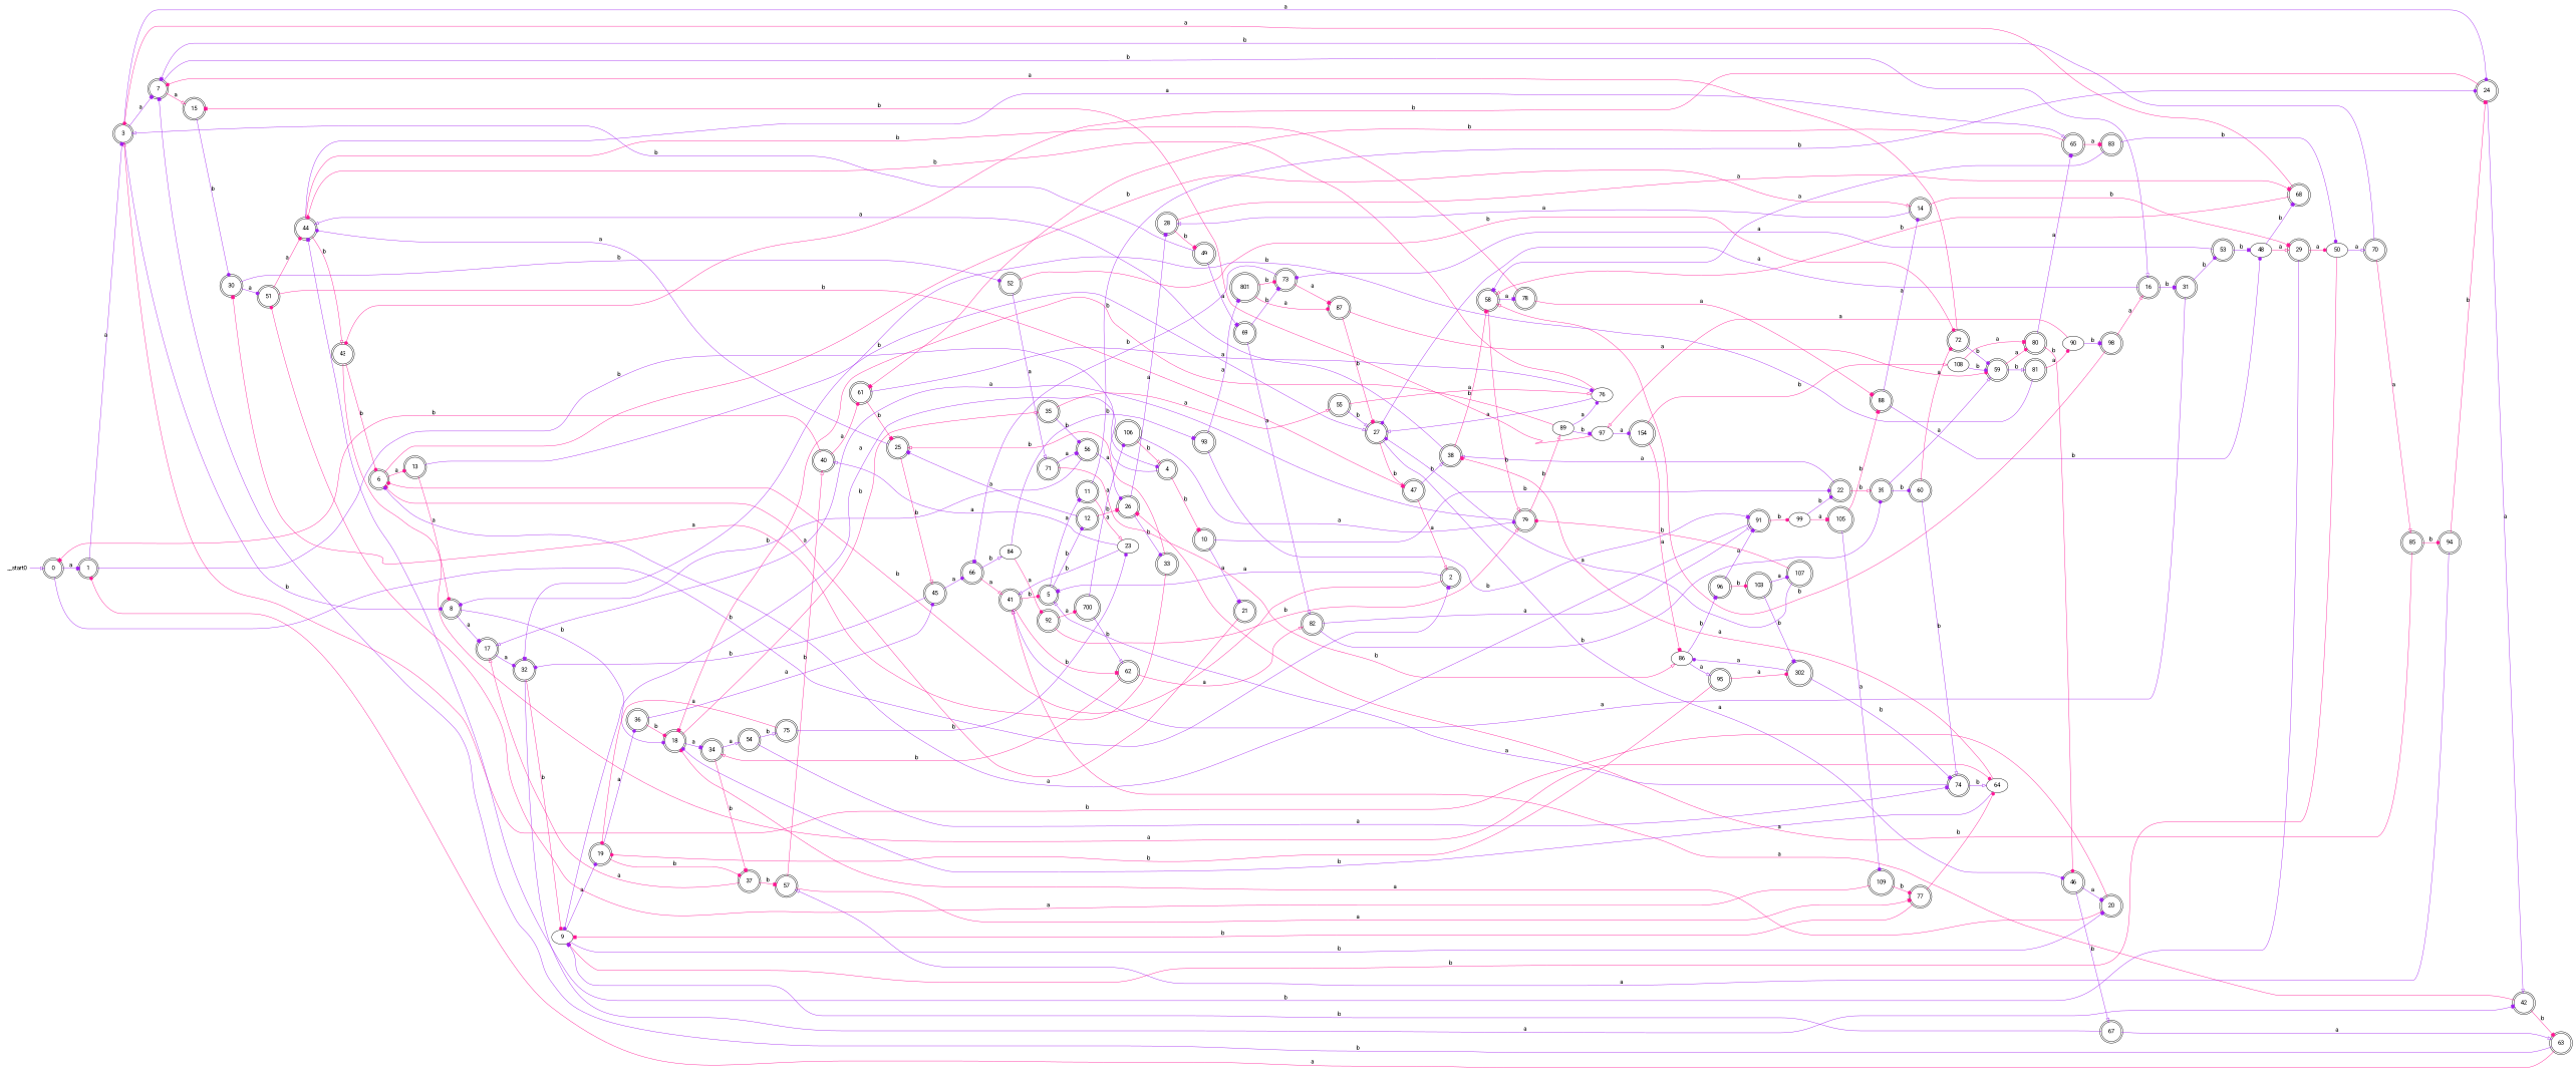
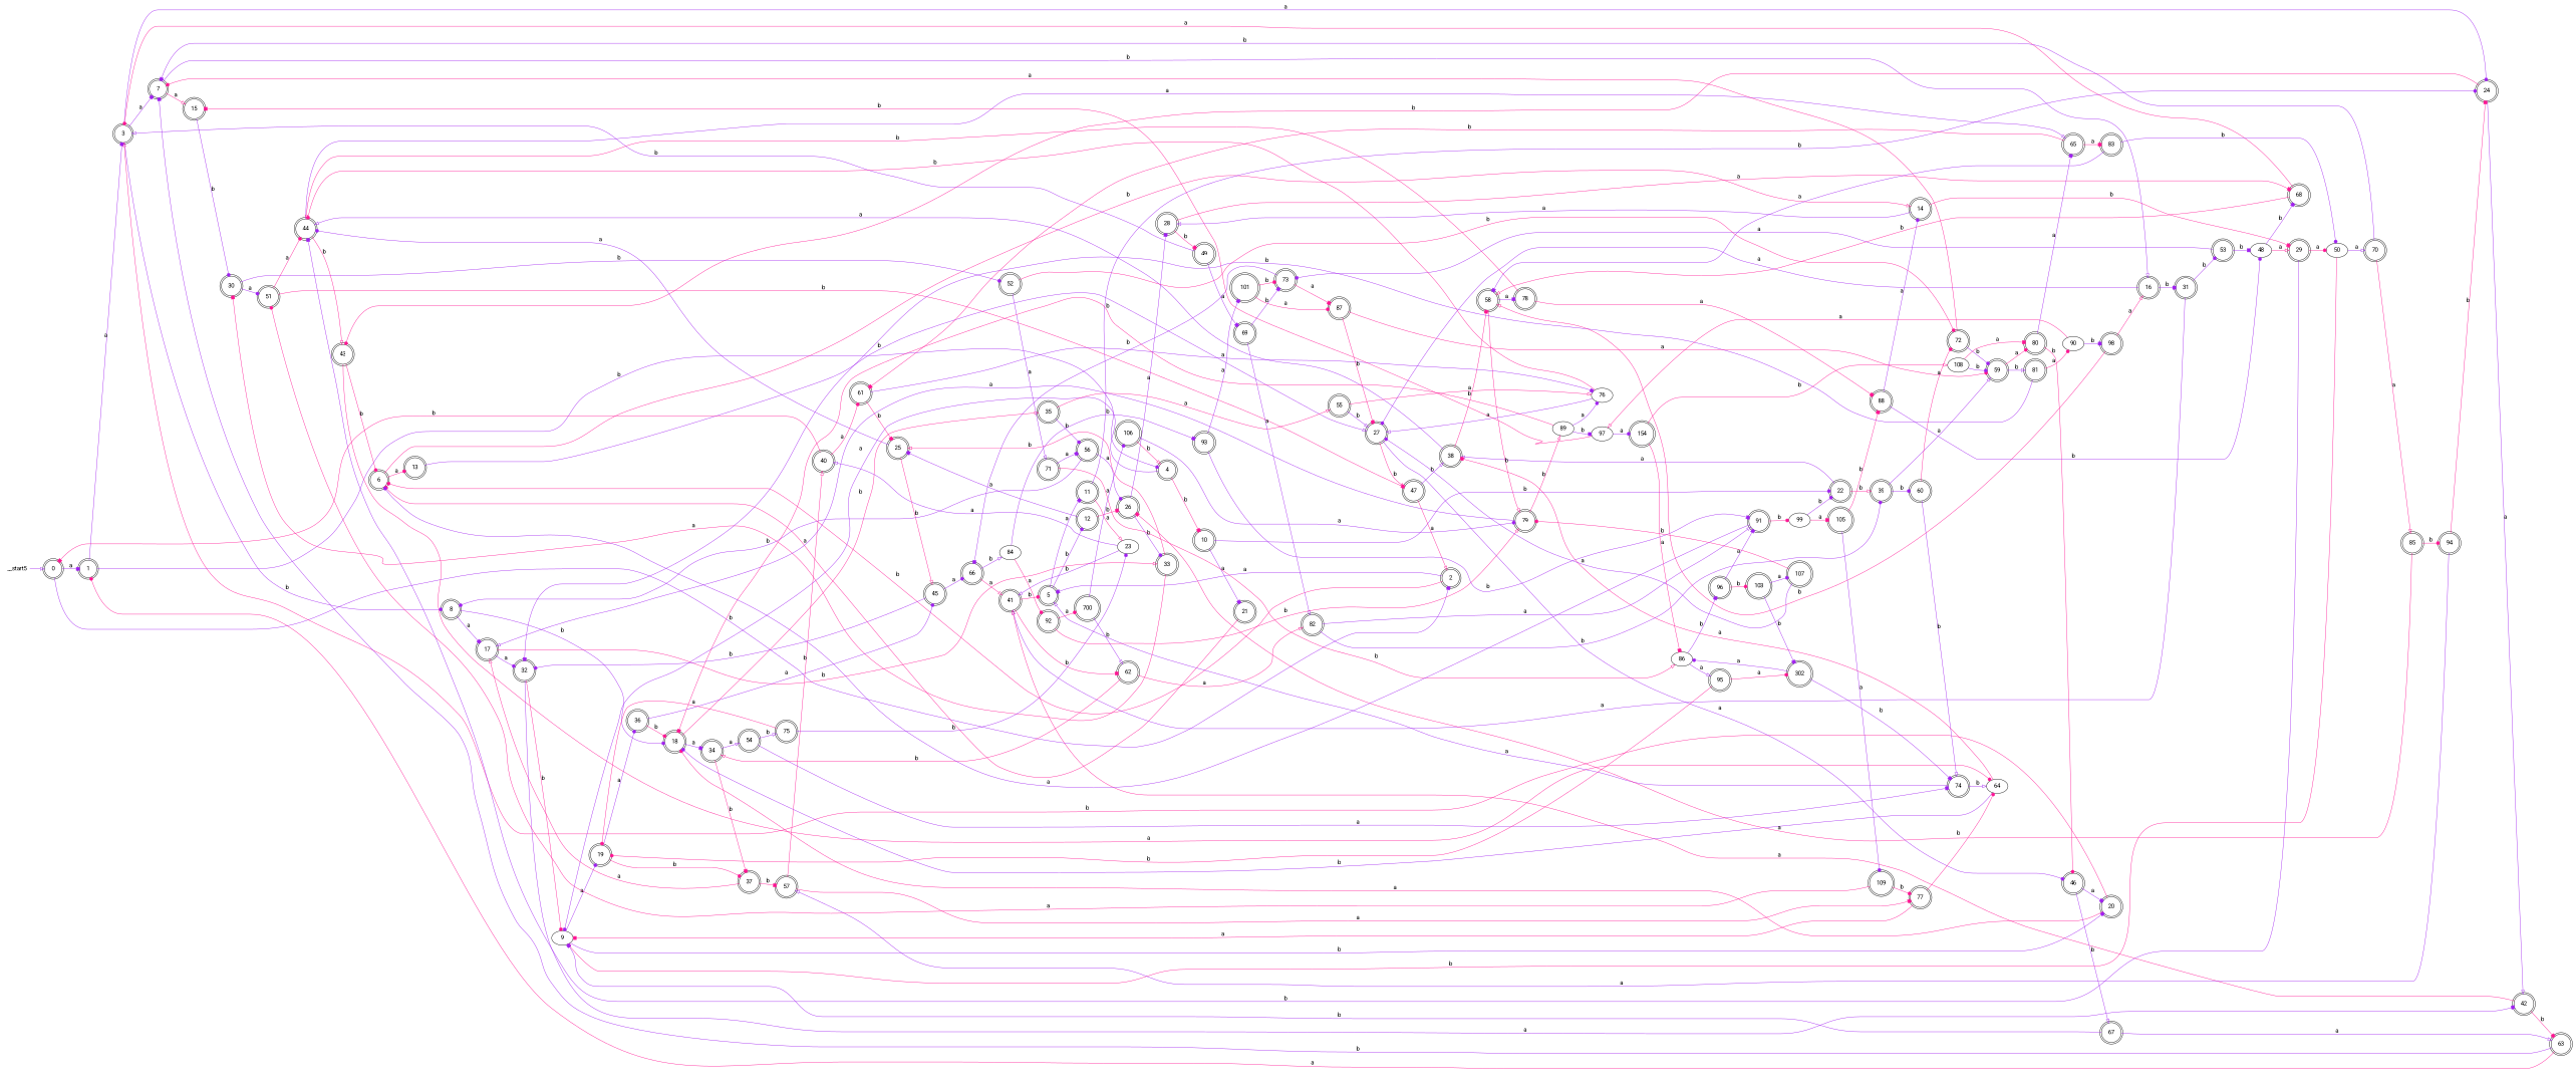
  digraph {
    fontname=Roboto
    rankdir=LR
    node [fontname=Roboto shape=doublecircle]
    edge [arrowhead=dot color=purple fontname=Roboto]
-   __start0 [shape=none]
+   __start0 [shape=none label=__start5]
    0
    1
    2
    3
    4
    5
    6
    7
    8
    24
    9 [shape=""]
    10
    11
    12
    13
    14
    15
    16
    17
    18
    19
    20
    21
    22
    23 [shape=""]
    25
    26
    27
    28
    29
    30
    31
    32
    33
    34
    35
    36
    37
    38
    39
    40
    41
    42
    43
    44
    45
    46
    47
    49
    68
    50 [shape=""]
    51
    52
    53
    54
    55
    56
    57
    58
    59
    60
    61
    62
    63
    64 [shape=""]
    65
    66
    67
    48 [shape=""]
    69
    70
    71
    72
    73
    74
    75
    76 [shape=""]
    77
    78
    79
    80
    81
    82
    83
    84 [shape=""]
    85
    86 [shape=""]
    87
    88
    89 [shape=""]
    90 [shape=""]
    91
    92
    93
    94
    95
    96
    97 [shape=""]
    98
    99 [shape=""]
    n102 [label=700]
-   101 [label=801]
+   101
    n104 [label=302]
    103
    n106 [label=154]
    105
    106
    107
    108 [shape=""]
    109
    __start0 -> 0 [arrowhead=onormal]
    0 -> 1 [arrowhead=box label=a]
    0 -> 2 [arrowhead=box label=b]
    1 -> 3 [arrowhead=box label=a]
    1 -> 4 [label=b]
    2 -> 5 [arrowhead=box label=a]
    2 -> 6 [color=deeppink label=b]
    3 -> 7 [arrowhead=box label=a]
    3 -> 8 [label=b]
    3 -> 24 [label=a]
    4 -> 9 [label=a]
    4 -> 10 [arrowhead=box color=deeppink label=b]
    5 -> 11 [arrowhead=box label=a]
    5 -> 12 [label=b]
    6 -> 13 [color=deeppink label=a]
    6 -> 14 [arrowhead=onormal color=deeppink label=b]
    7 -> 15 [arrowhead=onormal color=deeppink label=a]
    7 -> 16 [arrowhead=onormal label=b]
    8 -> 17 [arrowhead=box label=a]
    8 -> 18 [label=b]
    24 -> 42 [arrowhead=onormal label=a]
    24 -> 43 [color=deeppink label=b]
    9 -> 19 [label=a]
    9 -> 20 [arrowhead=box label=b]
    10 -> 21 [arrowhead=box label=a]
    10 -> 22 [label=b]
    11 -> 24 [label=b]
    11 -> 23 [arrowhead=onormal color=deeppink label=a]
    12 -> 25 [arrowhead=box label=a]
    12 -> 26 [arrowhead=box color=deeppink label=b]
-   13 -> 8 [color=deeppink label=a]
    13 -> 27 [arrowhead=onormal label=b]
    14 -> 28 [arrowhead=onormal label=a]
    14 -> 29 [arrowhead=box color=deeppink label=b]
    15 -> 30 [label=b]
    16 -> 27 [label=a]
    16 -> 31 [arrowhead=box label=b]
    17 -> 32 [label=a]
+   17 -> 33 [arrowhead=onormal color=deeppink label=b]
    18 -> 34 [arrowhead=box label=a]
    18 -> 35 [arrowhead=onormal color=deeppink label=b]
    19 -> 36 [label=a]
    19 -> 37 [color=deeppink label=b]
    20 -> 3 [arrowhead=onormal color=deeppink label=b]
    20 -> 18 [color=deeppink label=a]
    21 -> 6 [arrowhead=box color=deeppink label=a]
    22 -> 38 [arrowhead=onormal label=a]
    22 -> 39 [arrowhead=onormal color=deeppink label=b]
    23 -> 40 [arrowhead=onormal label=a]
    23 -> 41 [arrowhead=onormal label=b]
    25 -> 44 [label=a]
    25 -> 45 [arrowhead=onormal color=deeppink label=b]
    26 -> 28 [arrowhead=box label=a]
    26 -> 33 [label=b]
    27 -> 46 [label=a]
    27 -> 47 [arrowhead=onormal color=deeppink label=b]
    28 -> 49 [arrowhead=box color=deeppink label=b]
    28 -> 68 [arrowhead=box color=deeppink label=a]
    29 -> 44 [arrowhead=box label=b]
    29 -> 50 [color=deeppink label=a]
    30 -> 51 [label=a]
    30 -> 52 [label=b]
    31 -> 41 [arrowhead=onormal label=a]
    31 -> 53 [label=b]
    32 -> 9 [color=deeppink label=b]
    32 -> 42 [arrowhead=box label=a]
    33 -> 25 [arrowhead=onormal color=deeppink label=b]
    33 -> 30 [arrowhead=box color=deeppink label=a]
    34 -> 37 [arrowhead=box color=deeppink label=b]
    34 -> 54 [arrowhead=onormal label=a]
    35 -> 55 [arrowhead=onormal color=deeppink label=a]
    35 -> 56 [label=b]
    36 -> 18 [color=deeppink label=b]
    36 -> 45 [label=a]
    37 -> 17 [arrowhead=onormal color=deeppink label=a]
    37 -> 57 [arrowhead=box color=deeppink label=b]
    38 -> 44 [arrowhead=onormal label=a]
    38 -> 58 [arrowhead=box color=deeppink label=b]
    39 -> 59 [arrowhead=onormal label=a]
    39 -> 60 [label=b]
    40 -> 0 [arrowhead=box color=deeppink label=b]
    40 -> 61 [color=deeppink label=a]
    41 -> 5 [color=deeppink label=b]
    41 -> 62 [arrowhead=box color=deeppink label=b]
    42 -> 41 [arrowhead=onormal color=deeppink label=a]
    42 -> 63 [arrowhead=box color=deeppink label=b]
    43 -> 6 [color=deeppink label=b]
    43 -> 64 [color=deeppink label=a]
    44 -> 43 [arrowhead=onormal color=deeppink label=b]
    44 -> 65 [arrowhead=onormal label=a]
    45 -> 32 [label=b]
    45 -> 66 [label=a]
    46 -> 20 [arrowhead=box label=a]
    46 -> 67 [arrowhead=onormal label=b]
    47 -> 2 [arrowhead=onormal color=deeppink label=a]
    47 -> 38 [arrowhead=onormal label=b]
    49 -> 3 [arrowhead=onormal label=b]
    49 -> 69 [arrowhead=box label=a]
    68 -> 3 [color=deeppink label=a]
    68 -> 58 [arrowhead=onormal color=deeppink label=b]
    50 -> 9 [color=deeppink label=b]
    50 -> 70 [arrowhead=onormal label=a]
    51 -> 44 [color=deeppink label=a]
    51 -> 47 [arrowhead=box color=deeppink label=b]
    52 -> 71 [arrowhead=onormal label=a]
    52 -> 72 [color=deeppink label=b]
    53 -> 48 [arrowhead=box label=b]
    53 -> 73 [label=a]
    54 -> 74 [arrowhead=box label=a]
    54 -> 75 [arrowhead=onormal label=b]
    55 -> 27 [arrowhead=onormal label=b]
    55 -> 76 [arrowhead=onormal color=deeppink label=a]
    56 -> 8 [label=b]
    56 -> 26 [label=a]
    57 -> 40 [arrowhead=onormal color=deeppink label=b]
    57 -> 77 [arrowhead=box color=deeppink label=a]
    58 -> 78 [arrowhead=box label=a]
    58 -> 79 [arrowhead=onormal color=deeppink label=b]
    59 -> 80 [color=deeppink label=a]
    59 -> 81 [arrowhead=onormal label=b]
    60 -> 72 [color=deeppink label=a]
    60 -> 74 [arrowhead=onormal label=b]
    61 -> 25 [arrowhead=box color=deeppink label=b]
    61 -> 76 [arrowhead=box label=a]
    62 -> 34 [arrowhead=onormal color=deeppink label=b]
    62 -> 82 [arrowhead=onormal color=deeppink label=a]
    63 -> 1 [color=deeppink label=a]
    63 -> 7 [arrowhead=box label=b]
    64 -> 18 [label=b]
    64 -> 38 [arrowhead=box color=deeppink label=a]
    65 -> 61 [arrowhead=box color=deeppink label=b]
    65 -> 83 [arrowhead=box color=deeppink label=a]
    66 -> 41 [arrowhead=onormal color=deeppink label=a]
    66 -> 84 [arrowhead=onormal label=b]
    67 -> 9 [arrowhead=box label=b]
    67 -> 63 [arrowhead=onormal label=a]
    48 -> 29 [arrowhead=onormal color=deeppink label=a]
    48 -> 68 [arrowhead=box label=b]
    69 -> 73 [arrowhead=box label=b]
    69 -> 82 [arrowhead=onormal label=a]
    70 -> 7 [arrowhead=box label=b]
    70 -> 85 [arrowhead=onormal color=deeppink label=a]
    71 -> 56 [arrowhead=box label=a]
    71 -> 86 [arrowhead=onormal color=deeppink label=b]
    72 -> 7 [color=deeppink label=a]
    72 -> 59 [label=b]
    73 -> 66 [arrowhead=box label=b]
    73 -> 87 [arrowhead=box color=deeppink label=a]
    74 -> 5 [arrowhead=onormal label=a]
    74 -> 64 [arrowhead=onormal label=b]
    75 -> 19 [color=deeppink label=a]
    75 -> 23 [label=b]
    76 -> 27 [arrowhead=onormal label=a]
    76 -> 44 [color=deeppink label=b]
-   77 -> 9 [arrowhead=box color=deeppink label=b]
+   77 -> 9 [arrowhead=box color=deeppink label=a]
    77 -> 64 [color=deeppink label=b]
    78 -> 44 [arrowhead=onormal color=deeppink label=b]
    78 -> 88 [arrowhead=box color=deeppink label=a]
    79 -> 17 [arrowhead=onormal label=a]
    79 -> 89 [arrowhead=onormal color=deeppink label=b]
    80 -> 46 [color=deeppink label=b]
    80 -> 65 [arrowhead=box label=a]
    81 -> 32 [arrowhead=box label=b]
    81 -> 90 [color=deeppink label=a]
    82 -> 39 [label=b]
    82 -> 91 [arrowhead=onormal label=a]
    83 -> 50 [label=b]
    83 -> 58 [arrowhead=box label=a]
    84 -> 92 [color=deeppink label=a]
    84 -> 93 [arrowhead=box label=b]
    85 -> 26 [arrowhead=box color=deeppink label=a]
    85 -> 94 [color=deeppink label=b]
    86 -> 95 [arrowhead=onormal label=a]
    86 -> 96 [arrowhead=box label=b]
    87 -> 27 [arrowhead=box color=deeppink label=b]
    87 -> 59 [color=deeppink label=a]
    88 -> 14 [label=a]
    88 -> 48 [label=b]
    89 -> 18 [arrowhead=box color=deeppink label=b]
    89 -> 76 [label=a]
    89 -> 97 [arrowhead=box label=b]
    90 -> 97 [arrowhead=onormal color=deeppink label=a]
    90 -> 98 [arrowhead=box label=b]
    91 -> 6 [label=a]
    91 -> 99 [color=deeppink label=b]
    92 -> 79 [arrowhead=onormal color=deeppink label=b]
    92 -> n102 [color=deeppink label=a]
    93 -> 91 [arrowhead=box label=b]
    93 -> 101 [arrowhead=box label=a]
    94 -> 24 [arrowhead=box color=deeppink label=b]
    94 -> 57 [arrowhead=onormal label=a]
    95 -> 19 [color=deeppink label=b]
    95 -> n104 [color=deeppink label=a]
    96 -> 91 [arrowhead=box label=a]
    96 -> 103 [color=deeppink label=b]
    97 -> 15 [arrowhead=box color=deeppink label=b]
    97 -> n106 [label=a]
    98 -> 16 [arrowhead=onormal color=deeppink label=a]
    98 -> 58 [arrowhead=onormal color=deeppink label=b]
    99 -> 22 [label=b]
    99 -> 105 [arrowhead=box color=deeppink label=a]
    n102 -> 62 [arrowhead=onormal label=b]
    n102 -> 106 [label=a]
    101 -> 73 [color=deeppink label=b]
    101 -> 87 [color=deeppink label=a]
    n104 -> 74 [arrowhead=box label=b]
    n104 -> 86 [label=a]
    103 -> n104 [arrowhead=box label=b]
    103 -> 107 [label=a]
    n106 -> 86 [arrowhead=box color=deeppink label=a]
    n106 -> 108 [arrowhead=onormal color=deeppink label=b]
    105 -> 88 [arrowhead=box color=deeppink label=b]
    105 -> 109 [label=a]
    106 -> 4 [arrowhead=onormal color=deeppink label=b]
    106 -> 79 [label=a]
    107 -> 27 [label=a]
    107 -> 79 [color=deeppink label=b]
    108 -> 59 [label=b]
    108 -> 80 [arrowhead=box color=deeppink label=a]
    109 -> 51 [color=deeppink label=a]
    109 -> 77 [color=deeppink label=b]
  }
